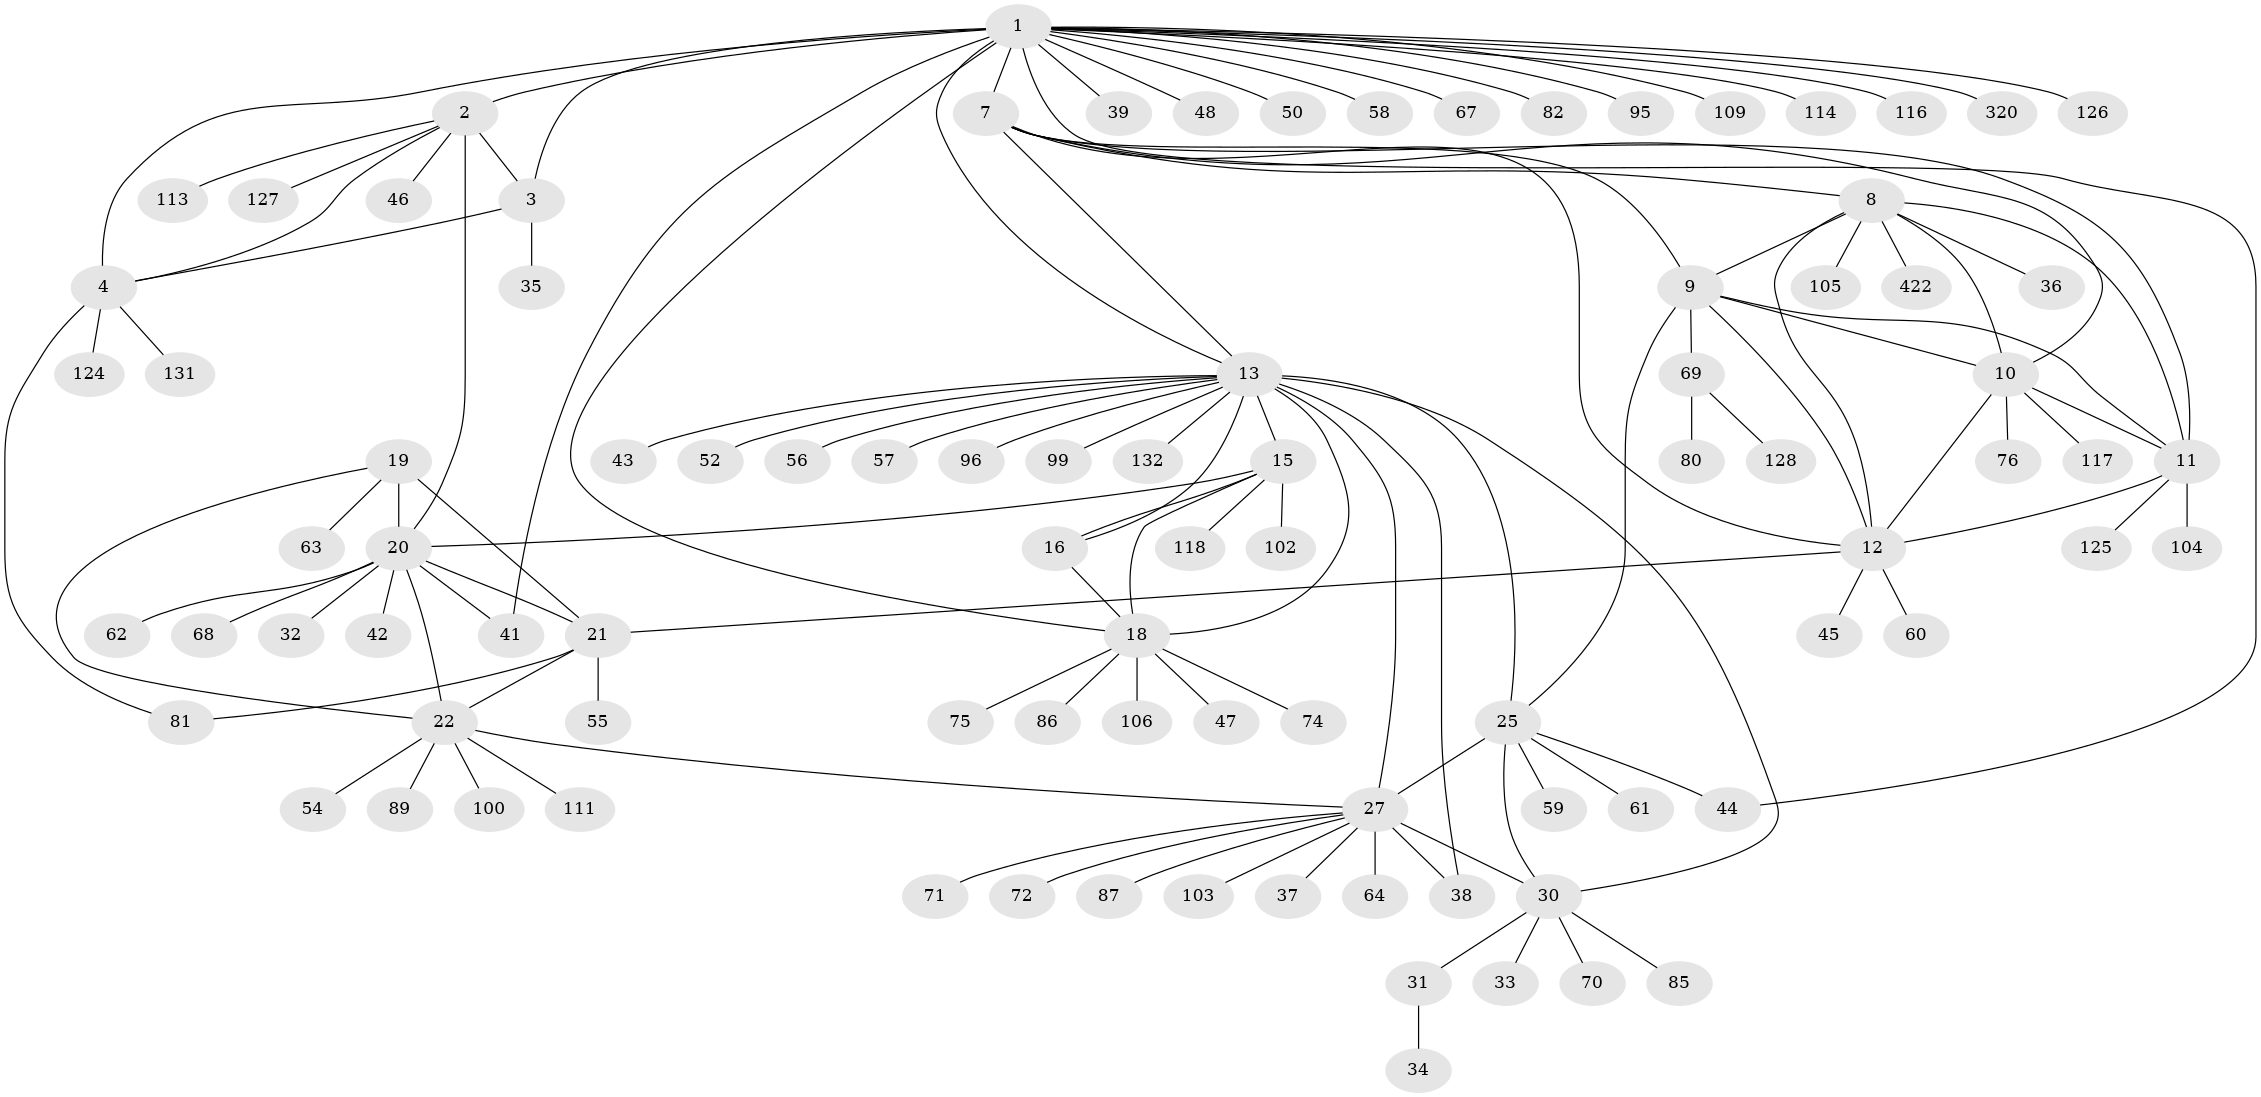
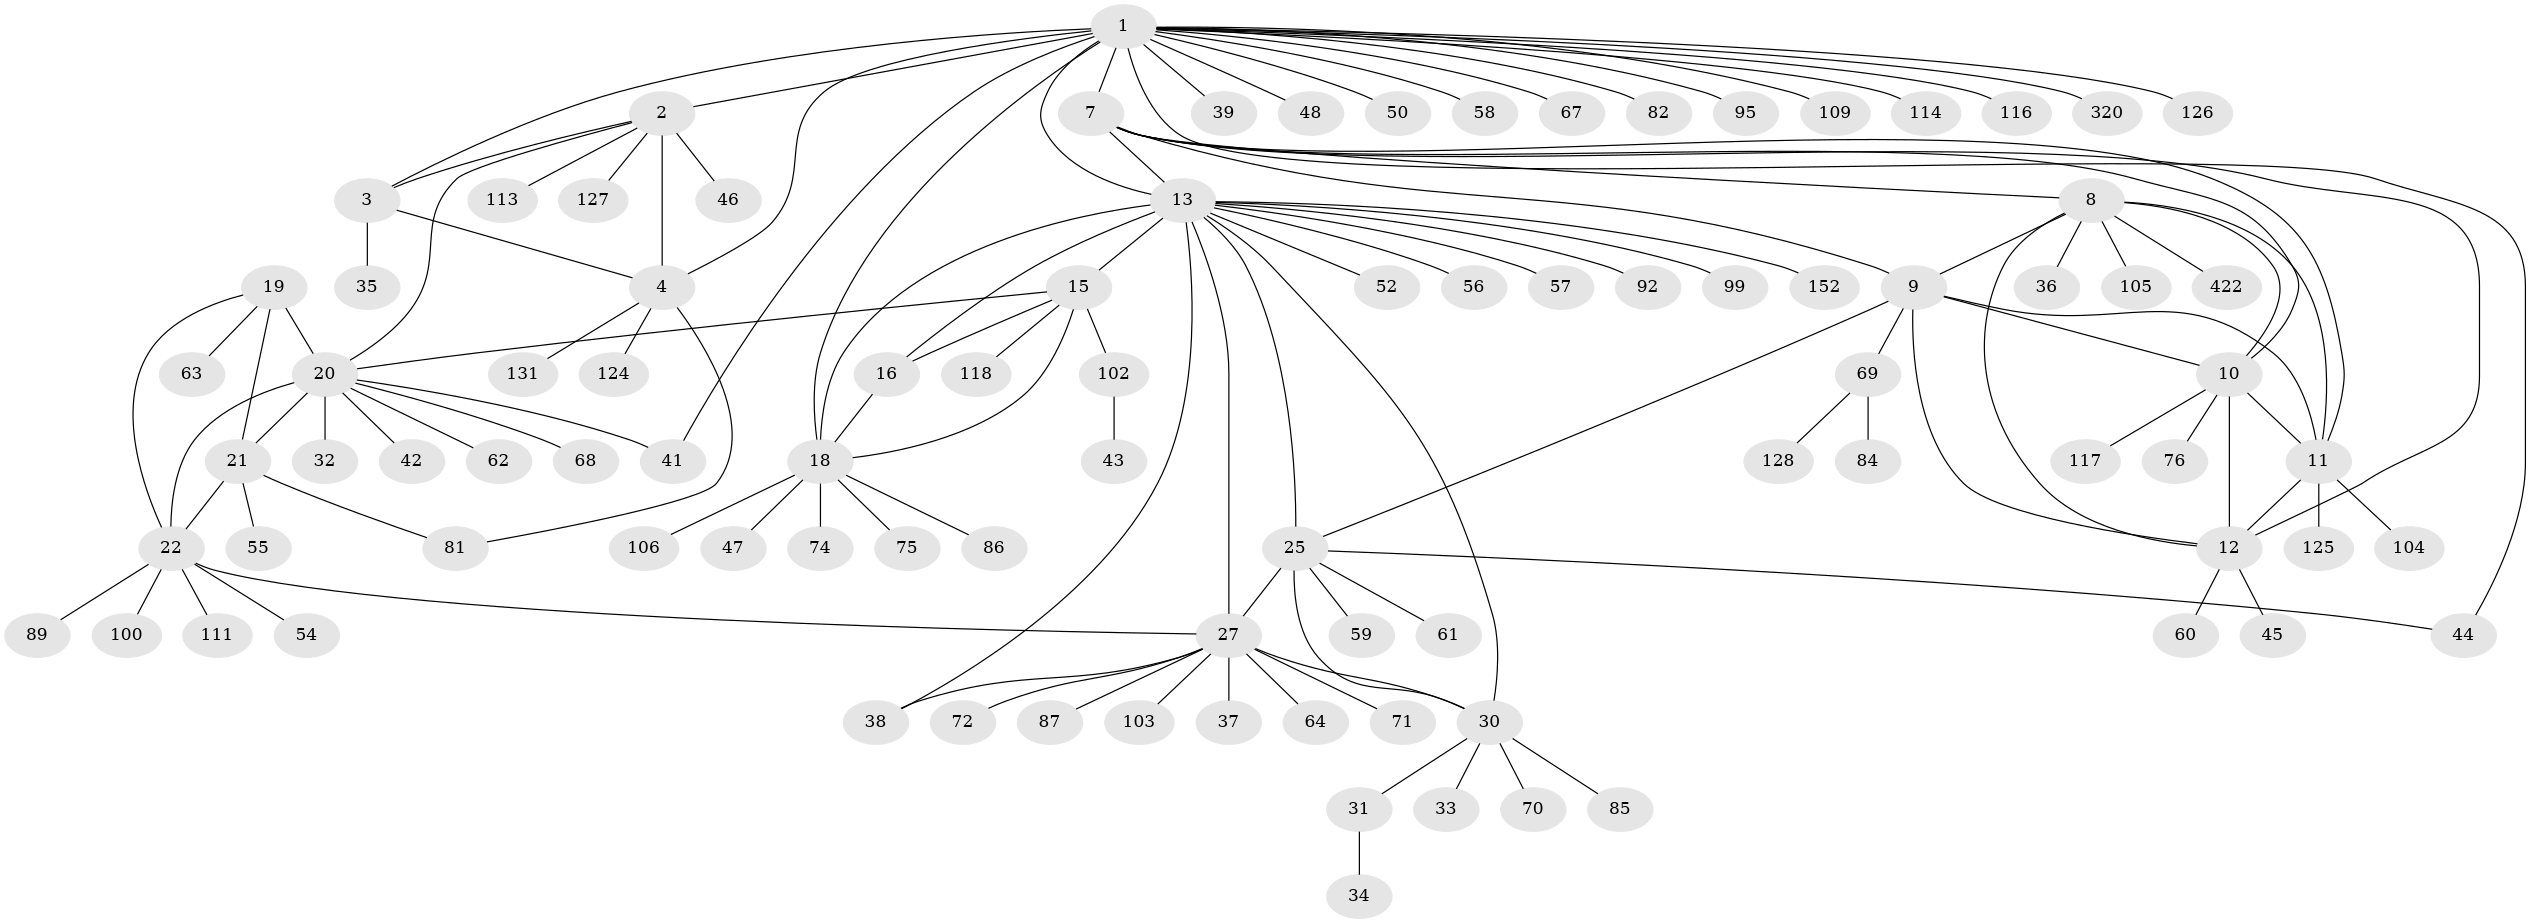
  graph {
    node [color=gray90 style=filled]
    1 [super="+5"]
    2
    3
    4
    7
    13 [super="+51+14"]
    18
    39
    41
    48
    50
    58 [super="+90"]
    67 [super="+110"]
    82
    95
    109
    114
    116
    n19 [label=320]
    126
    44
    20 [super="+23+65"]
    46
    113
    127
    35
    81
    124
    131
    8
    9
    10
    11
    12
    25 [super="+29+53"]
    15
    16
    27 [super="+28"]
    30
    38 [super="+93"]
    43
    52
    56
    57
-   96
+   96 [label=92]
    99
-   132
+   132 [label=152]
    47
    74
    75
    86
    106 [super="+107"]
    59
    61
    21
    22
    32
    42
    62
    68 [super="+73"]
    36
    105
    n63 [label=422]
    69
    76 [super="+108"]
    117
    104
    125
    45
    60
-   80
+   80 [label=84]
    128
    55
    102
    118
    37
    64
    71
    72
    87
    103
    31
    33
    70
    85
    19 [super="+79+92+77"]
    63 [super="+84"]
    54 [super="+91+129+88"]
    89
    100
    111
    34
    1 -- 2 [weight=3]
    1 -- 3 [weight=3]
    1 -- 4 [weight=3]
    1 -- 7
    1 -- 13
    1 -- 18
    1 -- 39
    1 -- 41
    1 -- 48
    1 -- 50
    1 -- 58
    1 -- 67
    1 -- 82
    1 -- 95
    1 -- 109
    1 -- 114
    1 -- 116
    1 -- n19
    1 -- 126
    1 -- 44
    2 -- 3
    2 -- 4
    2 -- 20
    2 -- 46
    2 -- 113
    2 -- 127
    3 -- 4
    3 -- 35
    4 -- 81
    4 -- 124
    4 -- 131
    7 -- 13
    7 -- 8
    7 -- 9
    7 -- 10
    7 -- 11
    7 -- 12
    13 -- 18 [weight=3]
    13 -- 25 [weight=2]
    13 -- 15 [weight=3]
    13 -- 16 [weight=3]
    13 -- 27 [weight=2]
    13 -- 30
    13 -- 38
-   13 -- 43
+   102 -- 43
    13 -- 52
    13 -- 56
    13 -- 57
    13 -- 96
    13 -- 99
    13 -- 132
    18 -- 47
    18 -- 74
    18 -- 75
    18 -- 86
    18 -- 106
    20 -- 41
    20 -- 21 [weight=3]
    20 -- 22 [weight=3]
    20 -- 32
    20 -- 42
    20 -- 62
    20 -- 68
    8 -- 9
    8 -- 10
    8 -- 11
    8 -- 12
    8 -- 36
    8 -- 105
    8 -- n63
    9 -- 10
    9 -- 11
    9 -- 12
    9 -- 25
    9 -- 69
    10 -- 11
    10 -- 12
    10 -- 76
    10 -- 117
    11 -- 12
    11 -- 104
    11 -- 125
-   12 -- 21
    12 -- 45
    12 -- 60
    25 -- 44
    25 -- 27 [weight=4]
    25 -- 30 [weight=2]
    25 -- 59
    25 -- 61
    15 -- 18
    15 -- 20
    15 -- 16
    15 -- 102
    15 -- 118
    16 -- 18
    27 -- 30 [weight=2]
    27 -- 38
    27 -- 37
    27 -- 64
    27 -- 71
    27 -- 72
    27 -- 87
    27 -- 103
    30 -- 31
    30 -- 33
    30 -- 70
    30 -- 85
    21 -- 81
    21 -- 22
    21 -- 55
    22 -- 27
    22 -- 54
    22 -- 89
    22 -- 100
    22 -- 111
    69 -- 80
    69 -- 128
    31 -- 34
    19 -- 20 [weight=3]
    19 -- 21
    19 -- 22
    19 -- 63
  }
